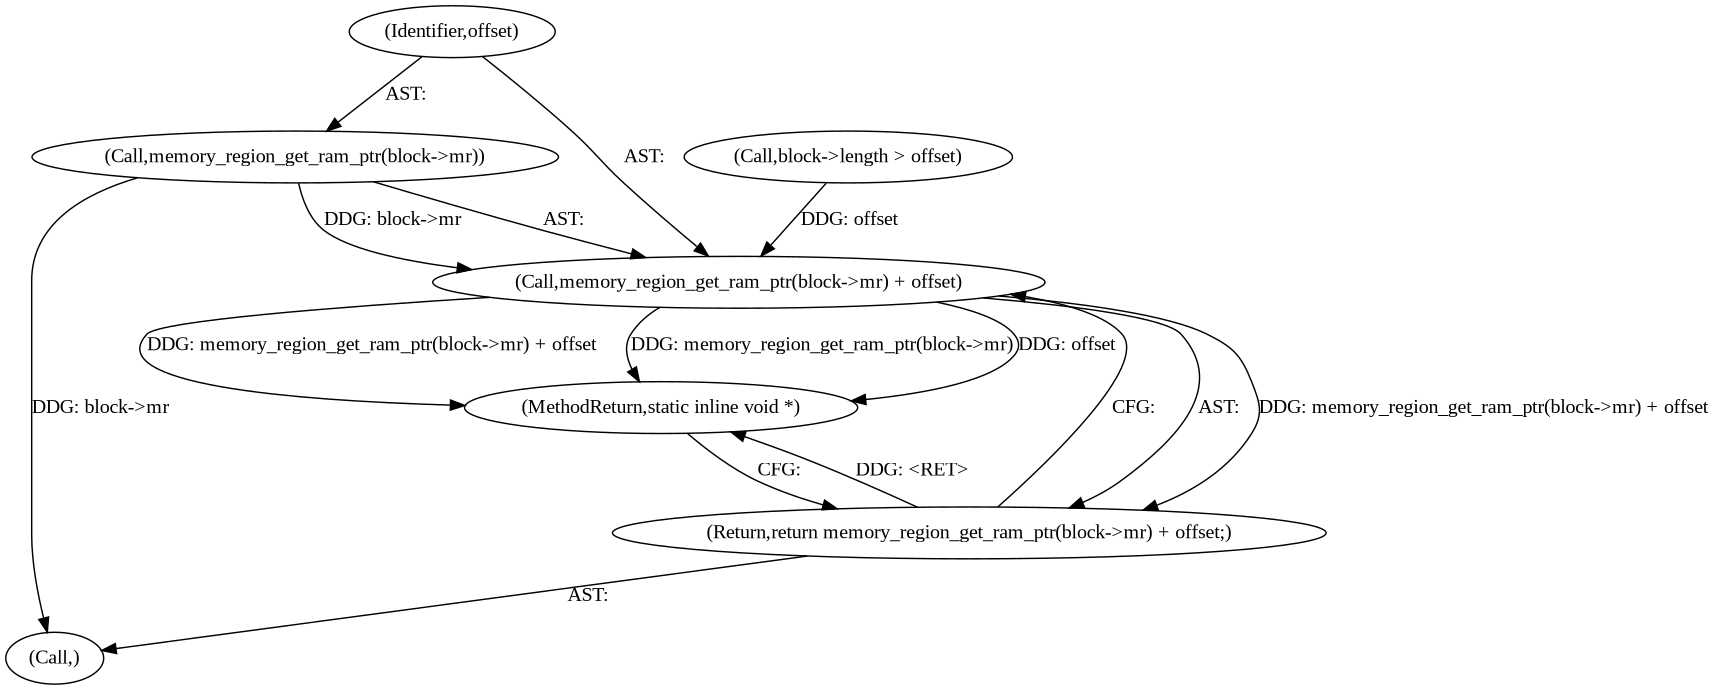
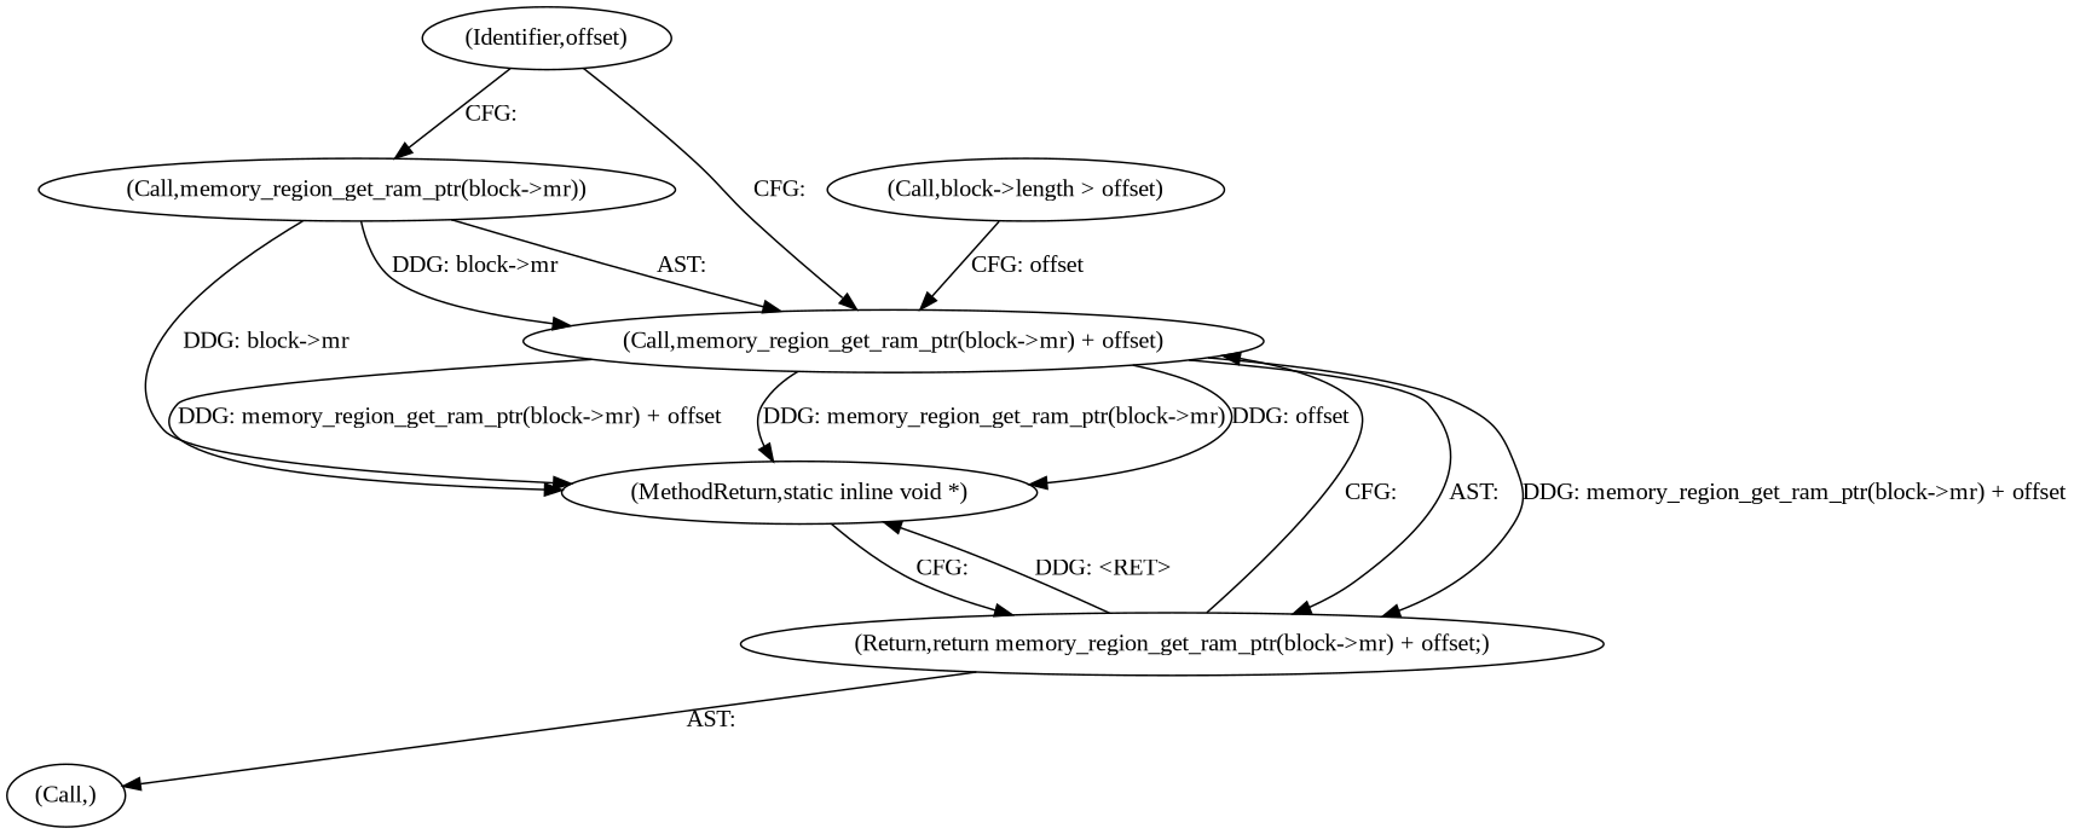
  digraph {
    fontname="Liberation Serif"
    node [fontname="Liberation Serif"]
    edge [fontname="Liberation Serif"]
    n1 [label="(Call,memory_region_get_ram_ptr(block->mr))"]
    n2 [label="(Call,memory_region_get_ram_ptr(block->mr) + offset)"]
    n3 [label="(MethodReturn,static inline void *)"]
    n4 [label="(Return,return memory_region_get_ram_ptr(block->mr) + offset;)"]
    n5 [label="(Call,)"]
    n6 [label="(Identifier,offset)"]
    n7 [label="(Call,block->length > offset)"]
    n1 -> n2 [label="AST: "]
    n1 -> n2 [label="DDG: block->mr"]
-   n1 -> n5 [label="DDG: block->mr"]
+   n1 -> n3 [label="DDG: block->mr"]
    n2 -> n3 [label="DDG: memory_region_get_ram_ptr(block->mr) + offset"]
    n2 -> n3 [label="DDG: memory_region_get_ram_ptr(block->mr)"]
    n2 -> n3 [label="DDG: offset"]
    n2 -> n4 [label="AST: "]
    n2 -> n4 [label="DDG: memory_region_get_ram_ptr(block->mr) + offset"]
    n3 -> n4 [label="CFG: "]
    n4 -> n2 [label="CFG: "]
    n4 -> n3 [label="DDG: <RET>"]
    n4 -> n5 [label="AST: "]
-   n6 -> n1 [label="AST: "]
-   n6 -> n2 [label="AST: "]
-   n7 -> n2 [label="DDG: offset"]
+   n6 -> n1 [label="CFG: "]
+   n6 -> n2 [label="CFG: "]
+   n7 -> n2 [label="CFG: offset"]
  }
